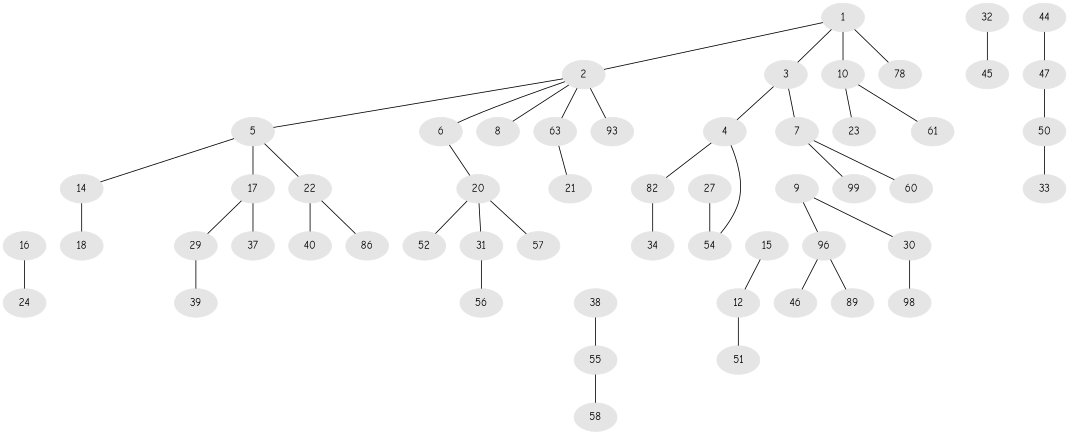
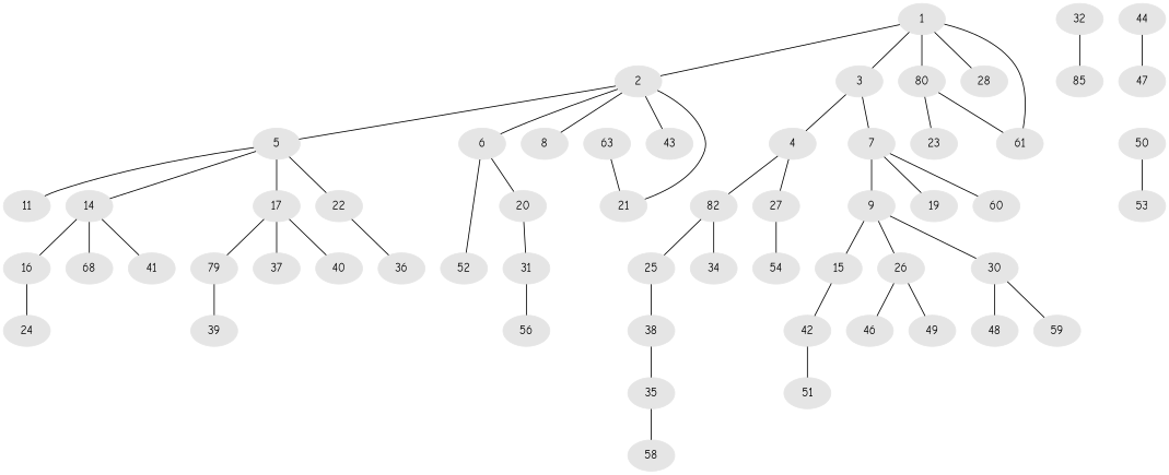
  graph {
    fontname="Comic Neue"
    node [color=gray90 fontname="Comic Neue" style=filled]
    edge [fontname="Comic Neue" weight=1.0]
    1
    2
    3
-   10
-   28 [label=78]
+   10 [label=80]
+   28
    61
    5
    6
    8
    n10 [label=63]
-   43 [label=93]
+   43
    4
    7
    23
+   11
    14
    17
    22
    20
    52
    21
    n22 [label=82]
    27
    9
-   19 [label=99]
+   19
    60
+   25
    34
    54
    16
-   18
-   29
+   18 [label=68]
+   41
+   29 [label=79]
    37
-   36 [label=86]
+   36
    40
    31
-   57
    15
-   26 [label=96]
+   26
    30
-   42 [label=12]
+   42
    46
-   49 [label=89]
-   48 [label=98]
+   49
+   48
+   59
    32
-   45
+   45 [label=85]
    38
    24
    51
    39
    56
-   55
+   55 [label=35]
    44
    47
    58
    50
-   53 [label=33]
+   53
    1 -- 2
    1 -- 3
    1 -- 10
    1 -- 28
+   1 -- 61
    2 -- 5
    2 -- 6
    2 -- 8
-   2 -- n10
+   2 -- 21
    2 -- 43 [weight=2.0]
    3 -- 4
    3 -- 7
    10 -- 61
    10 -- 23
+   5 -- 11
    5 -- 14
    5 -- 17
    5 -- 22
    6 -- 20
-   20 -- 52
+   6 -- 52
    n10 -- 21
    4 -- n22
-   4 -- 54
+   4 -- 27
+   7 -- 9
    7 -- 19
    7 -- 60
+   14 -- 16
    14 -- 18 [weight=4.0]
+   14 -- 41
    17 -- 29
    17 -- 37
    22 -- 36
-   22 -- 40
+   17 -- 40
    20 -- 31
-   20 -- 57
+   n22 -- 25
    n22 -- 34 [weight=2.0]
    27 -- 54
+   9 -- 15
    9 -- 26
    9 -- 30
+   25 -- 38
    16 -- 24
    29 -- 39
    31 -- 56
    15 -- 42
    26 -- 46
    26 -- 49
    30 -- 48 [weight=2.0]
+   30 -- 59
    42 -- 51
    32 -- 45 [weight=2.0]
    38 -- 55
    55 -- 58
    44 -- 47
-   47 -- 50
    50 -- 53
  }
